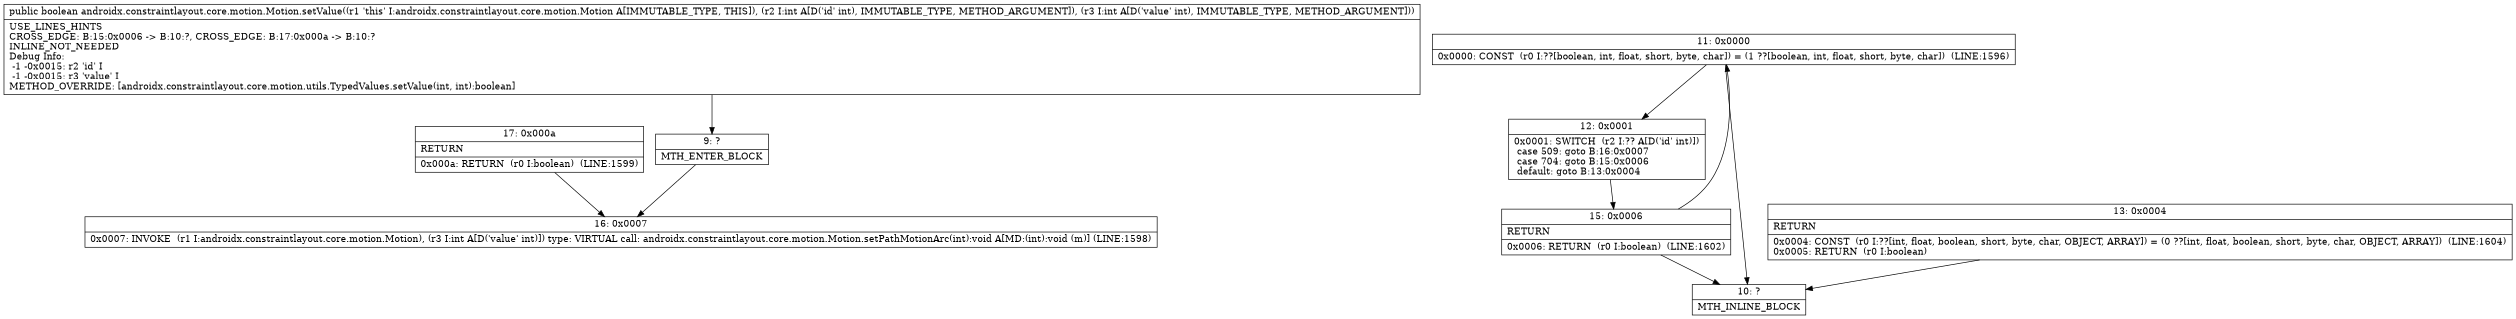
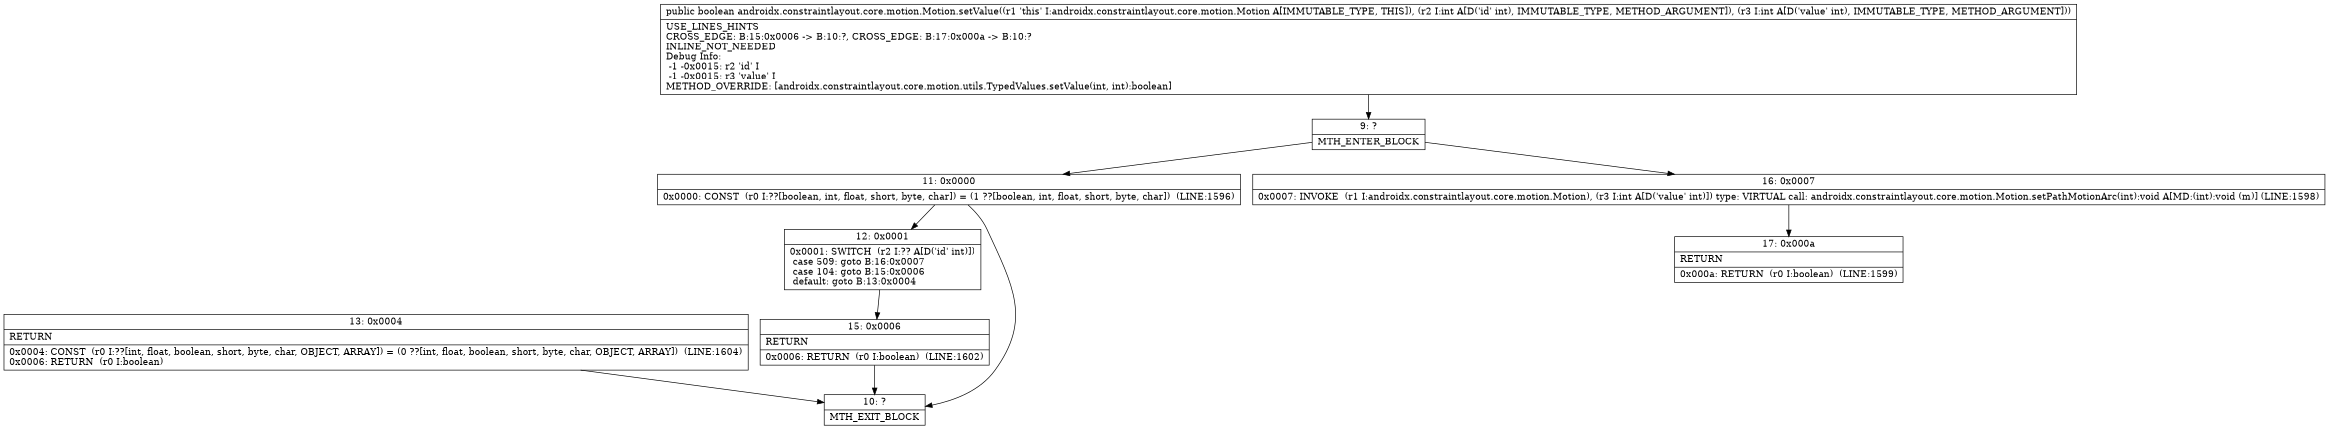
  digraph {
    node [shape=record]
    n1 [label="{9\:\ ?|MTH_ENTER_BLOCK\l}"]
    n2 [label="{11\:\ 0x0000|0x0000: CONST  (r0 I:??[boolean, int, float, short, byte, char]) = (1 ??[boolean, int, float, short, byte, char])  (LINE:1596)\l}"]
    n3 [label="{16\:\ 0x0007|0x0007: INVOKE  (r1 I:androidx.constraintlayout.core.motion.Motion), (r3 I:int A[D('value' int)]) type: VIRTUAL call: androidx.constraintlayout.core.motion.Motion.setPathMotionArc(int):void A[MD:(int):void (m)] (LINE:1598)\l}"]
-   n4 [label="{12\:\ 0x0001|0x0001: SWITCH  (r2 I:?? A[D('id' int)])\l case 509: goto B:16:0x0007\l case 704: goto B:15:0x0006\l default: goto B:13:0x0004 \l}"]
-   n5 [label="{10\:\ ?|MTH_INLINE_BLOCK\l}"]
+   n4 [label="{12\:\ 0x0001|0x0001: SWITCH  (r2 I:?? A[D('id' int)])\l case 509: goto B:16:0x0007\l case 104: goto B:15:0x0006\l default: goto B:13:0x0004 \l}"]
+   n5 [label="{10\:\ ?|MTH_EXIT_BLOCK\l}"]
    n6 [label="{15\:\ 0x0006|RETURN\l|0x0006: RETURN  (r0 I:boolean)  (LINE:1602)\l}"]
-   n7 [label="{13\:\ 0x0004|RETURN\l|0x0004: CONST  (r0 I:??[int, float, boolean, short, byte, char, OBJECT, ARRAY]) = (0 ??[int, float, boolean, short, byte, char, OBJECT, ARRAY])  (LINE:1604)\l0x0005: RETURN  (r0 I:boolean) \l}"]
+   n7 [label="{13\:\ 0x0004|RETURN\l|0x0004: CONST  (r0 I:??[int, float, boolean, short, byte, char, OBJECT, ARRAY]) = (0 ??[int, float, boolean, short, byte, char, OBJECT, ARRAY])  (LINE:1604)\l0x0006: RETURN  (r0 I:boolean) \l}"]
    n8 [label="{17\:\ 0x000a|RETURN\l|0x000a: RETURN  (r0 I:boolean)  (LINE:1599)\l}"]
    n9 [label="{public boolean androidx.constraintlayout.core.motion.Motion.setValue((r1 'this' I:androidx.constraintlayout.core.motion.Motion A[IMMUTABLE_TYPE, THIS]), (r2 I:int A[D('id' int), IMMUTABLE_TYPE, METHOD_ARGUMENT]), (r3 I:int A[D('value' int), IMMUTABLE_TYPE, METHOD_ARGUMENT]))  | USE_LINES_HINTS\lCROSS_EDGE: B:15:0x0006 \-\> B:10:?, CROSS_EDGE: B:17:0x000a \-\> B:10:?\lINLINE_NOT_NEEDED\lDebug Info:\l  \-1 \-0x0015: r2 'id' I\l  \-1 \-0x0015: r3 'value' I\lMETHOD_OVERRIDE: [androidx.constraintlayout.core.motion.utils.TypedValues.setValue(int, int):boolean]\l}"]
-   n6 -> n2
+   n1 -> n2
    n1 -> n3
    n2 -> n4
    n2 -> n5
-   n8 -> n3
+   n3 -> n8
    n4 -> n6
    n6 -> n5
    n7 -> n5
    n9 -> n1
  }
